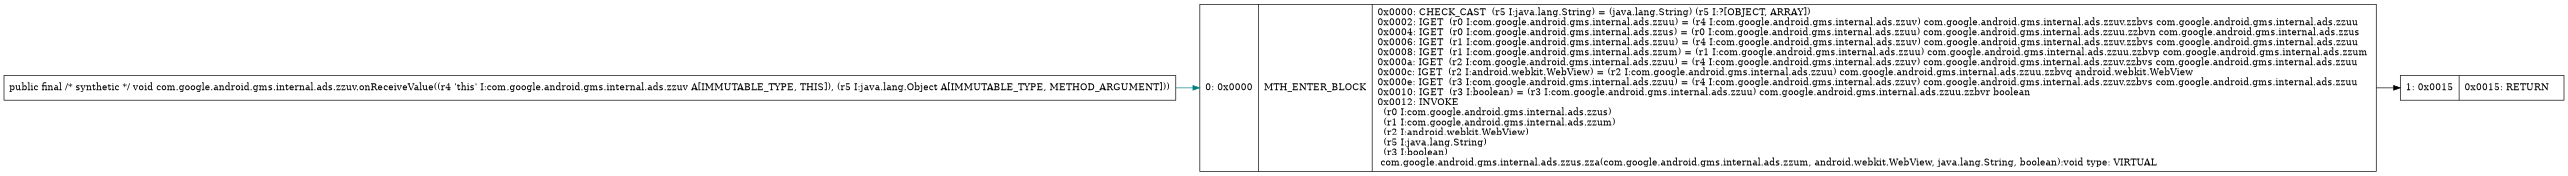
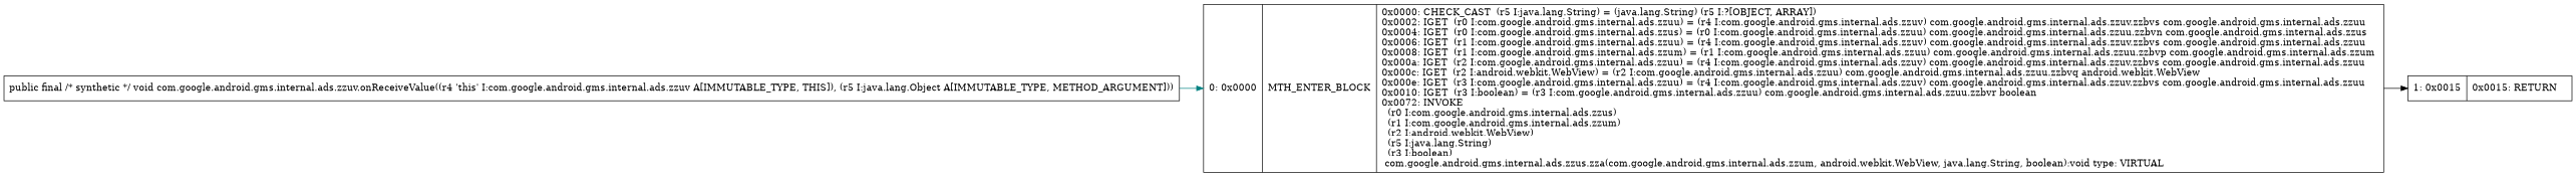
  digraph {
    rankdir=LR
    node [shape=record]
-   n1 [label="{0\:\ 0x0000|MTH_ENTER_BLOCK\l|0x0000: CHECK_CAST  (r5 I:java.lang.String) = (java.lang.String) (r5 I:?[OBJECT, ARRAY]) \l0x0002: IGET  (r0 I:com.google.android.gms.internal.ads.zzuu) = (r4 I:com.google.android.gms.internal.ads.zzuv) com.google.android.gms.internal.ads.zzuv.zzbvs com.google.android.gms.internal.ads.zzuu \l0x0004: IGET  (r0 I:com.google.android.gms.internal.ads.zzus) = (r0 I:com.google.android.gms.internal.ads.zzuu) com.google.android.gms.internal.ads.zzuu.zzbvn com.google.android.gms.internal.ads.zzus \l0x0006: IGET  (r1 I:com.google.android.gms.internal.ads.zzuu) = (r4 I:com.google.android.gms.internal.ads.zzuv) com.google.android.gms.internal.ads.zzuv.zzbvs com.google.android.gms.internal.ads.zzuu \l0x0008: IGET  (r1 I:com.google.android.gms.internal.ads.zzum) = (r1 I:com.google.android.gms.internal.ads.zzuu) com.google.android.gms.internal.ads.zzuu.zzbvp com.google.android.gms.internal.ads.zzum \l0x000a: IGET  (r2 I:com.google.android.gms.internal.ads.zzuu) = (r4 I:com.google.android.gms.internal.ads.zzuv) com.google.android.gms.internal.ads.zzuv.zzbvs com.google.android.gms.internal.ads.zzuu \l0x000c: IGET  (r2 I:android.webkit.WebView) = (r2 I:com.google.android.gms.internal.ads.zzuu) com.google.android.gms.internal.ads.zzuu.zzbvq android.webkit.WebView \l0x000e: IGET  (r3 I:com.google.android.gms.internal.ads.zzuu) = (r4 I:com.google.android.gms.internal.ads.zzuv) com.google.android.gms.internal.ads.zzuv.zzbvs com.google.android.gms.internal.ads.zzuu \l0x0010: IGET  (r3 I:boolean) = (r3 I:com.google.android.gms.internal.ads.zzuu) com.google.android.gms.internal.ads.zzuu.zzbvr boolean \l0x0012: INVOKE  \l  (r0 I:com.google.android.gms.internal.ads.zzus)\l  (r1 I:com.google.android.gms.internal.ads.zzum)\l  (r2 I:android.webkit.WebView)\l  (r5 I:java.lang.String)\l  (r3 I:boolean)\l com.google.android.gms.internal.ads.zzus.zza(com.google.android.gms.internal.ads.zzum, android.webkit.WebView, java.lang.String, boolean):void type: VIRTUAL \l}"]
+   n1 [label="{0\:\ 0x0000|MTH_ENTER_BLOCK\l|0x0000: CHECK_CAST  (r5 I:java.lang.String) = (java.lang.String) (r5 I:?[OBJECT, ARRAY]) \l0x0002: IGET  (r0 I:com.google.android.gms.internal.ads.zzuu) = (r4 I:com.google.android.gms.internal.ads.zzuv) com.google.android.gms.internal.ads.zzuv.zzbvs com.google.android.gms.internal.ads.zzuu \l0x0004: IGET  (r0 I:com.google.android.gms.internal.ads.zzus) = (r0 I:com.google.android.gms.internal.ads.zzuu) com.google.android.gms.internal.ads.zzuu.zzbvn com.google.android.gms.internal.ads.zzus \l0x0006: IGET  (r1 I:com.google.android.gms.internal.ads.zzuu) = (r4 I:com.google.android.gms.internal.ads.zzuv) com.google.android.gms.internal.ads.zzuv.zzbvs com.google.android.gms.internal.ads.zzuu \l0x0008: IGET  (r1 I:com.google.android.gms.internal.ads.zzum) = (r1 I:com.google.android.gms.internal.ads.zzuu) com.google.android.gms.internal.ads.zzuu.zzbvp com.google.android.gms.internal.ads.zzum \l0x000a: IGET  (r2 I:com.google.android.gms.internal.ads.zzuu) = (r4 I:com.google.android.gms.internal.ads.zzuv) com.google.android.gms.internal.ads.zzuv.zzbvs com.google.android.gms.internal.ads.zzuu \l0x000c: IGET  (r2 I:android.webkit.WebView) = (r2 I:com.google.android.gms.internal.ads.zzuu) com.google.android.gms.internal.ads.zzuu.zzbvq android.webkit.WebView \l0x000e: IGET  (r3 I:com.google.android.gms.internal.ads.zzuu) = (r4 I:com.google.android.gms.internal.ads.zzuv) com.google.android.gms.internal.ads.zzuv.zzbvs com.google.android.gms.internal.ads.zzuu \l0x0010: IGET  (r3 I:boolean) = (r3 I:com.google.android.gms.internal.ads.zzuu) com.google.android.gms.internal.ads.zzuu.zzbvr boolean \l0x0072: INVOKE  \l  (r0 I:com.google.android.gms.internal.ads.zzus)\l  (r1 I:com.google.android.gms.internal.ads.zzum)\l  (r2 I:android.webkit.WebView)\l  (r5 I:java.lang.String)\l  (r3 I:boolean)\l com.google.android.gms.internal.ads.zzus.zza(com.google.android.gms.internal.ads.zzum, android.webkit.WebView, java.lang.String, boolean):void type: VIRTUAL \l}"]
    n2 [label="{1\:\ 0x0015|0x0015: RETURN   \l}"]
    n3 [label="{public final \/* synthetic *\/ void com.google.android.gms.internal.ads.zzuv.onReceiveValue((r4 'this' I:com.google.android.gms.internal.ads.zzuv A[IMMUTABLE_TYPE, THIS]), (r5 I:java.lang.Object A[IMMUTABLE_TYPE, METHOD_ARGUMENT])) }"]
    n1 -> n2 [color=black]
    n3 -> n1 [color=teal]
  }
